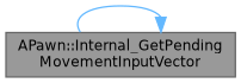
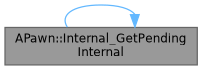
  digraph {
    rankdir=LR
-   n1 [color=gray40 fillcolor=grey60 fontcolor=black fontname=Helvetica fontsize=10 height=0.2 label="APawn::Internal_GetPending\lMovementInputVector" shape=box style=filled width=0.4]
+   n1 [color=gray40 fillcolor=grey60 fontcolor=black fontname=Helvetica fontsize=10 height=0.2 label="APawn::Internal_GetPending\lInternal" shape=box style=filled width=0.4]
    n1 -> n1 [color=steelblue1 fontname=Helvetica fontsize=10 labelfontname=Helvetica labelfontsize=10 style=solid]
  }
